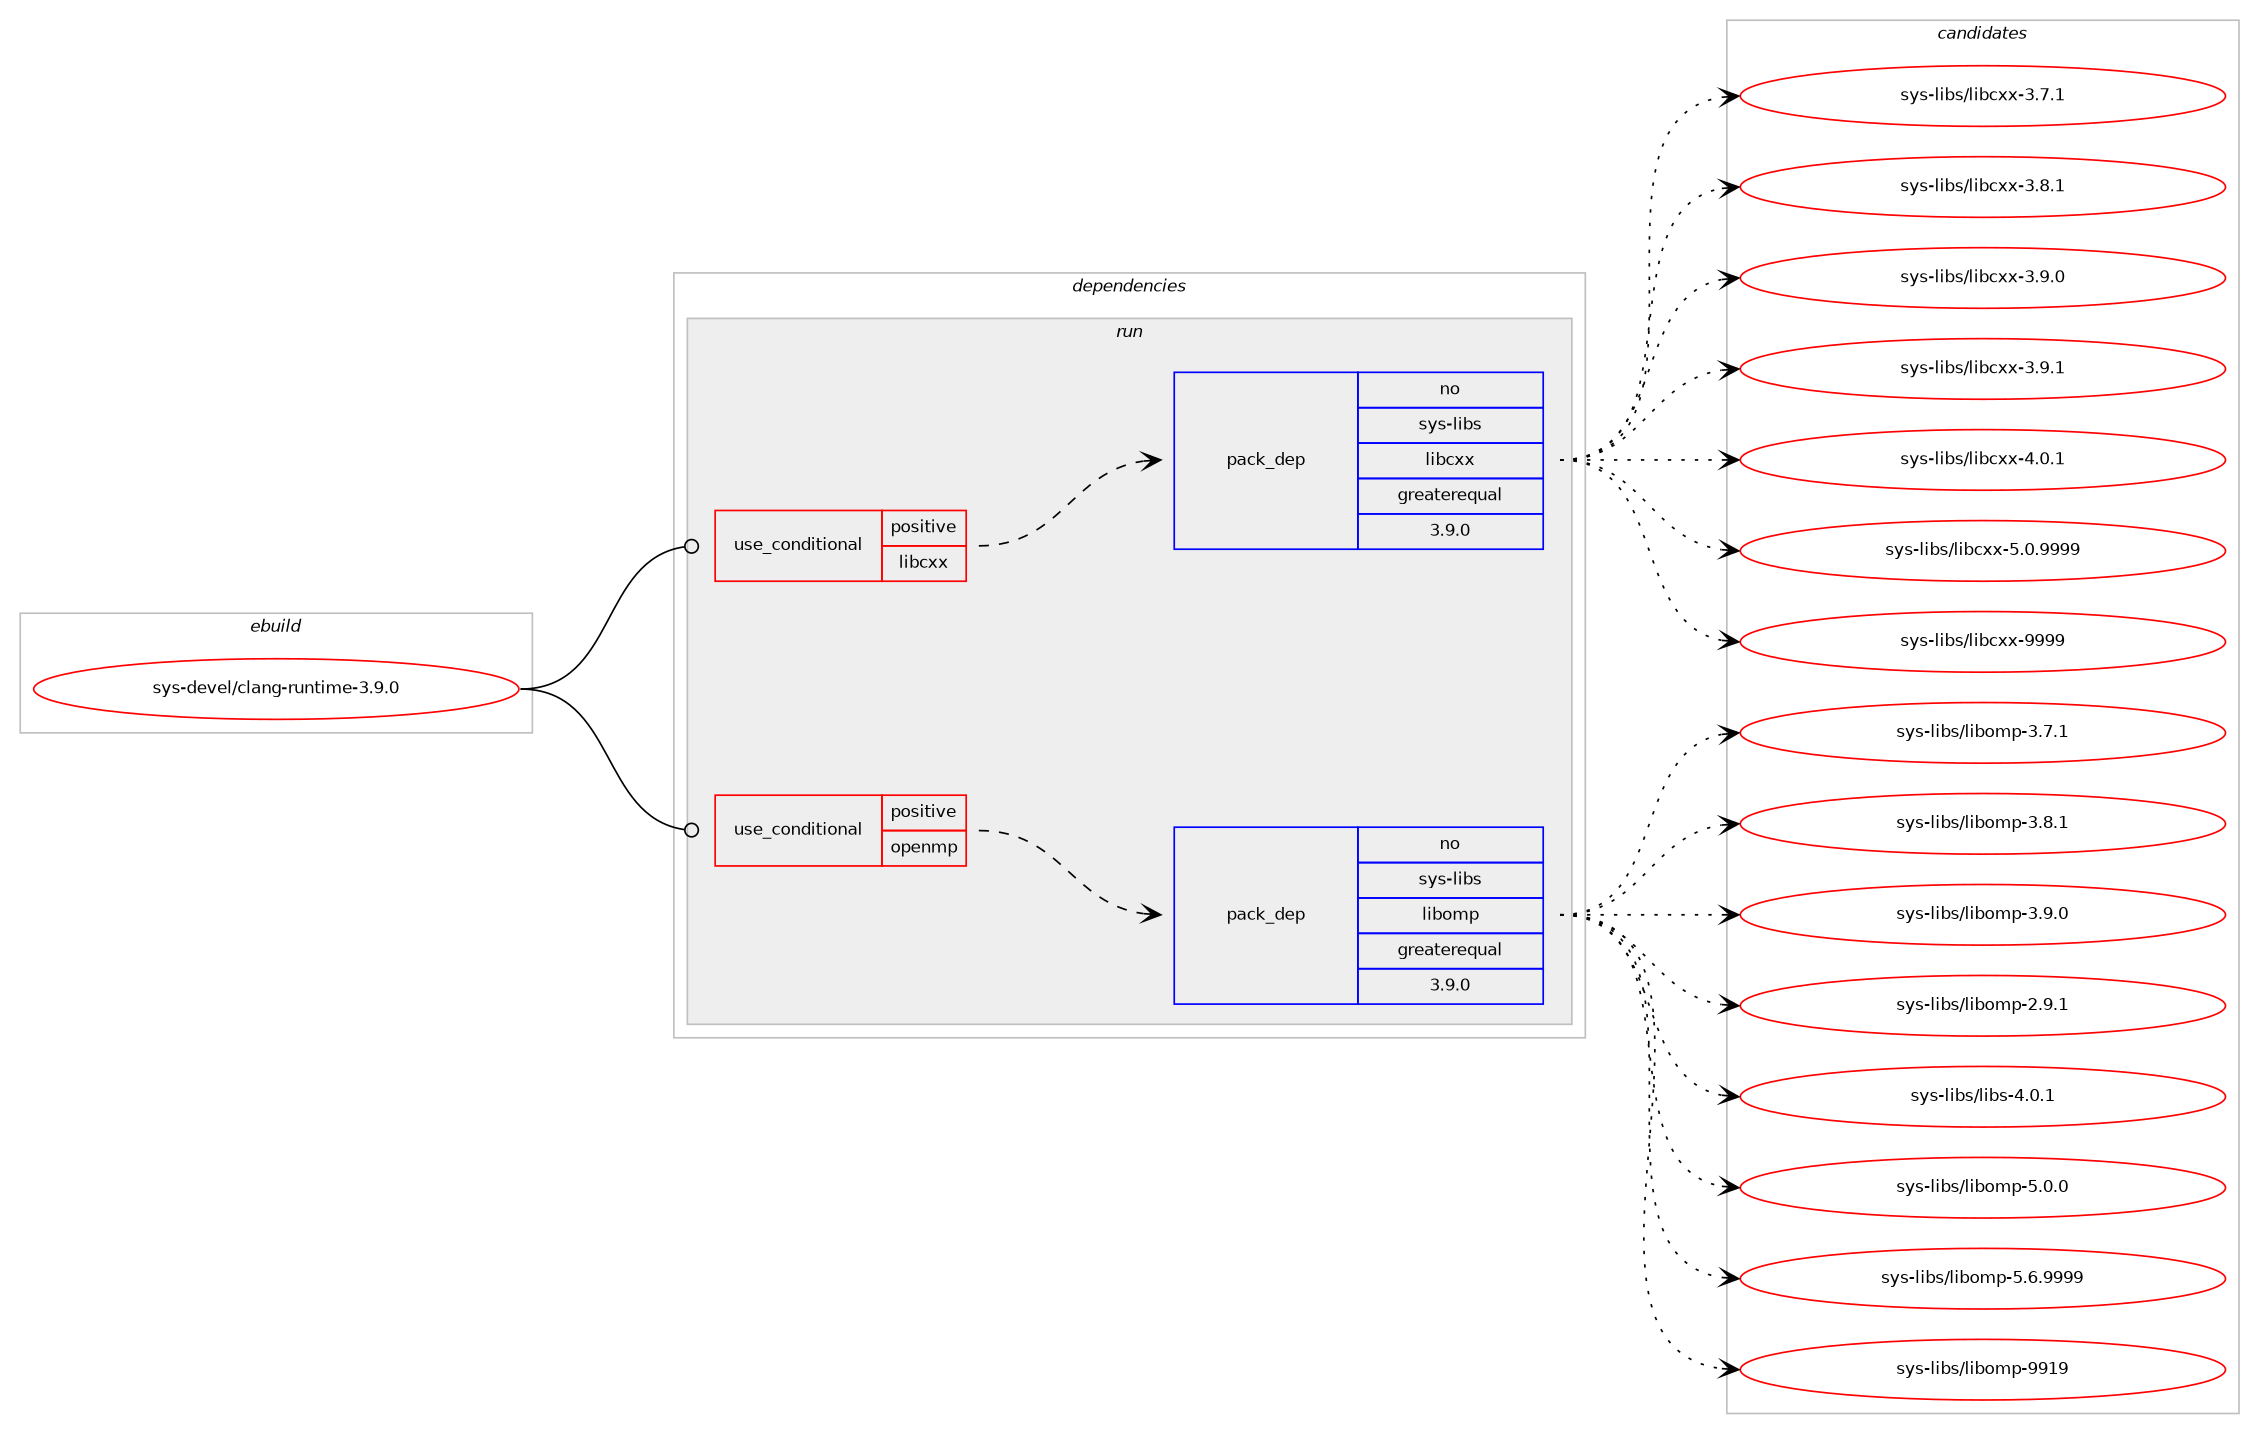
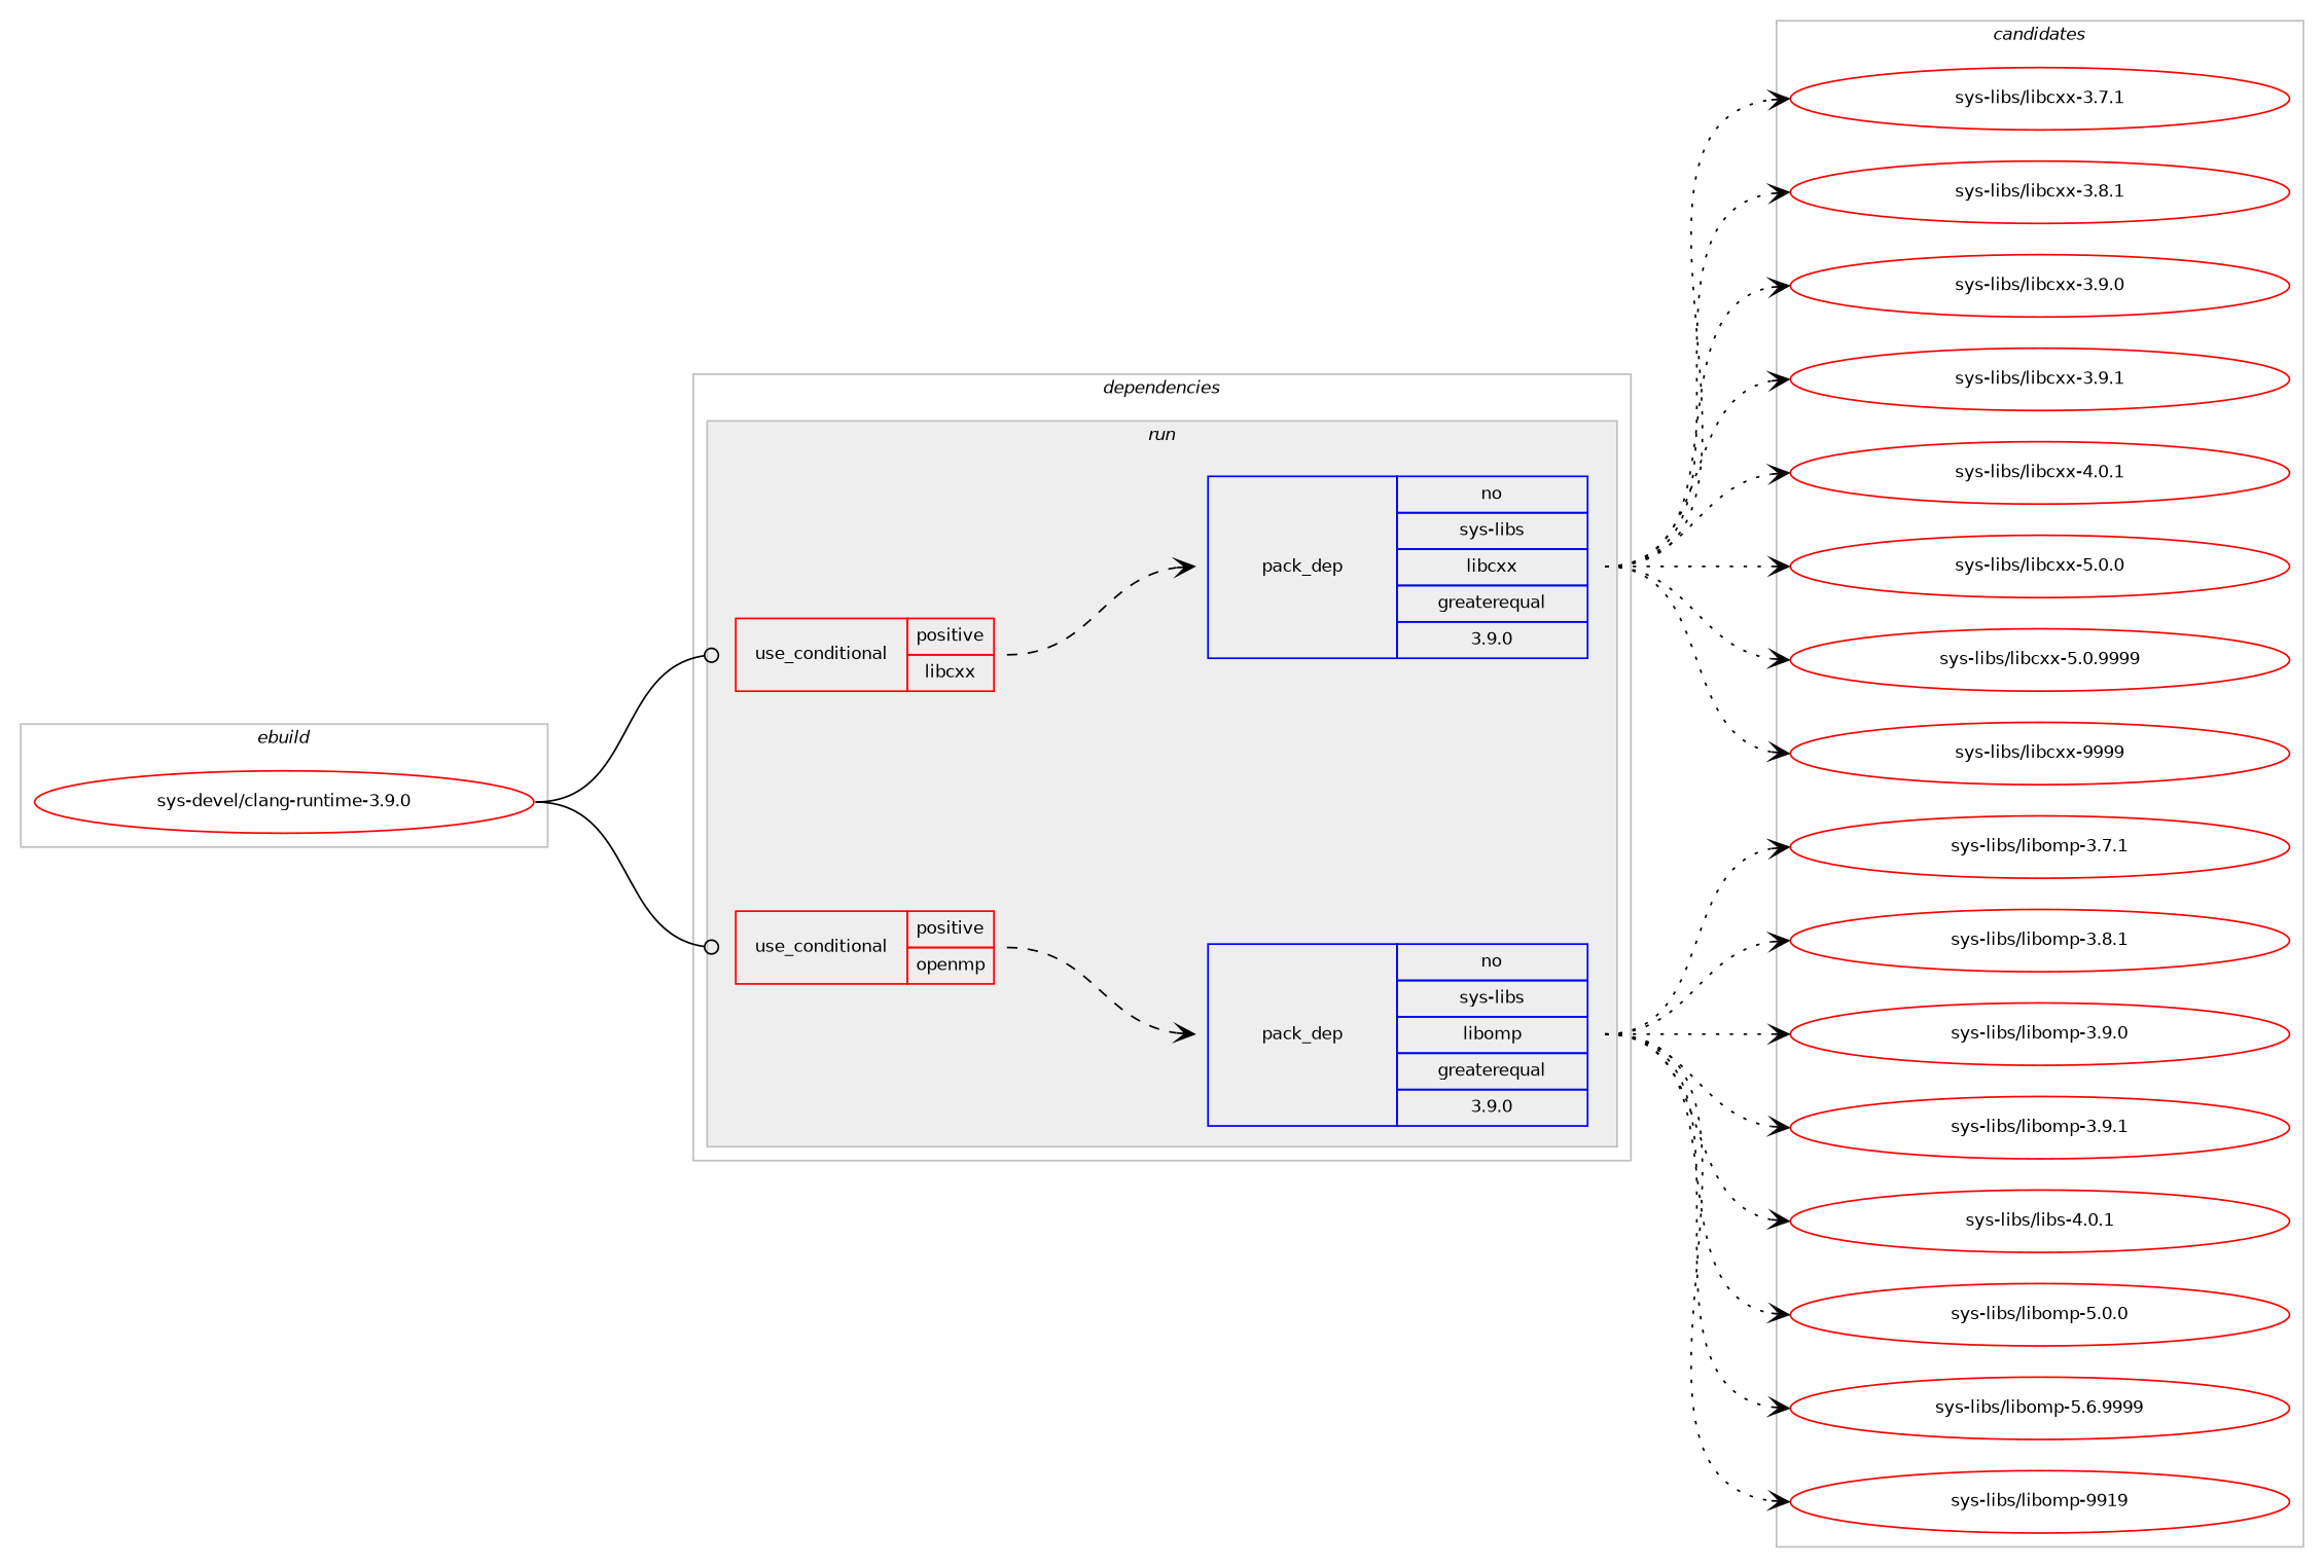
  digraph {
    compound=true
    concentrate=true
    fontname=Helvetica
    fontsize=10
    newrank=true
    rankdir=LR
    ranksep=1.5
    node [color=red fontname=Helvetica fontsize=10]
    edge [arrowhead=vee headport=w style=dotted tailport=e weight=100]
    n1 [label="sys-devel/clang-runtime-3.9.0" width=4]
    n2 [color=blue label=<<TABLE BORDER="0" CELLBORDER="1" CELLSPACING="0" CELLPADDING="4" WIDTH="220"><TR><TD ROWSPAN="6" CELLPADDING="30">pack_dep</TD></TR><TR><TD WIDTH="110">no</TD></TR><TR><TD>sys-libs</TD></TR><TR><TD>libcxx</TD></TR><TR><TD>greaterequal</TD></TR><TR><TD>3.9.0</TD></TR></TABLE>> shape=none]
    n3 [label=<<TABLE BORDER="0" CELLBORDER="1" CELLSPACING="0" CELLPADDING="4"><TR><TD ROWSPAN="3" CELLPADDING="10">use_conditional</TD></TR><TR><TD>positive</TD></TR><TR><TD>libcxx</TD></TR></TABLE>> shape=none]
    n4 [color=blue label=<<TABLE BORDER="0" CELLBORDER="1" CELLSPACING="0" CELLPADDING="4" WIDTH="220"><TR><TD ROWSPAN="6" CELLPADDING="30">pack_dep</TD></TR><TR><TD WIDTH="110">no</TD></TR><TR><TD>sys-libs</TD></TR><TR><TD>libomp</TD></TR><TR><TD>greaterequal</TD></TR><TR><TD>3.9.0</TD></TR></TABLE>> shape=none]
    n5 [label=<<TABLE BORDER="0" CELLBORDER="1" CELLSPACING="0" CELLPADDING="4"><TR><TD ROWSPAN="3" CELLPADDING="10">use_conditional</TD></TR><TR><TD>positive</TD></TR><TR><TD>openmp</TD></TR></TABLE>> shape=none]
    n6 [label="sys-libs/libcxx-3.7.1" width=4]
    n7 [label="sys-libs/libcxx-3.8.1" width=4]
    n8 [label="sys-libs/libcxx-3.9.0" width=4]
    n9 [label="sys-libs/libcxx-3.9.1" width=4]
    n10 [label="sys-libs/libcxx-4.0.1" width=4]
+   n11 [label="sys-libs/libcxx-5.0.0" width=4]
    n12 [label="sys-libs/libcxx-5.0.9999" width=4]
    n13 [label="sys-libs/libcxx-9999" width=4]
    n14 [label="sys-libs/libomp-3.7.1" width=4]
    n15 [label="sys-libs/libomp-3.8.1" width=4]
    n16 [label="sys-libs/libomp-3.9.0" width=4]
-   n17 [label="sys-libs/libomp-2.9.1" width=4]
+   n17 [label="sys-libs/libomp-3.9.1" width=4]
    n18 [label="sys-libs/libs-4.0.1" width=4]
    n19 [label="sys-libs/libomp-5.0.0" width=4]
    n20 [label="sys-libs/libomp-5.6.9999" width=4]
    n21 [label="sys-libs/libomp-9919" width=4]
    subgraph cluster_1 {
      color=gray
      label=<<i>ebuild</i>>
      rank=same
      n1
    }
    subgraph cluster_2 {
      color=gray
      label=<<i>dependencies</i>>
      subgraph cluster_3 {
        color=gray
        fillcolor="#eeeeee"
        label=<<i>compile</i>>
        style=filled
      }
      subgraph cluster_4 {
        color=gray
        fillcolor="#eeeeee"
        label=<<i>compile and run</i>>
        style=filled
      }
      subgraph cluster_5 {
        color=gray
        fillcolor="#eeeeee"
        label=<<i>run</i>>
        style=filled
        subgraph sub_6 {
          color=gray
          fillcolor="#eeeeee"
          label=<<i>run</i>>
          style=filled
          n3
          subgraph sub_7 {
            color=gray
            fillcolor="#eeeeee"
            label=<<i>run</i>>
            style=filled
            n2
          }
        }
        subgraph sub_8 {
          color=gray
          fillcolor="#eeeeee"
          label=<<i>run</i>>
          style=filled
          n5
          subgraph sub_9 {
            color=gray
            fillcolor="#eeeeee"
            label=<<i>run</i>>
            style=filled
            n4
          }
        }
      }
    }
    subgraph cluster_10 {
      color=gray
      label=<<i>candidates</i>>
      rank=same
      subgraph sub_11 {
        color=black
        label=<<i>candidates</i>>
        nodesep=1
        rank=same
        n6
        n7
        n8
        n9
        n10
+       n11
        n12
        n13
      }
      subgraph sub_12 {
        color=black
        label=<<i>candidates</i>>
        nodesep=1
        rank=same
        n14
        n15
        n16
        n17
        n18
        n19
        n20
        n21
      }
    }
    n1 -> n3 [arrowhead=odot style=solid weight=20]
    n1 -> n5 [arrowhead=odot style=solid weight=20]
    n2 -> n6
    n2 -> n7
    n2 -> n8
    n2 -> n9
    n2 -> n10
+   n2 -> n11
    n2 -> n12
    n2 -> n13
    n3 -> n2 [style=dashed weight=20]
    n4 -> n14
    n4 -> n15
    n4 -> n16
    n4 -> n17
    n4 -> n18
    n4 -> n19
    n4 -> n20
    n4 -> n21
    n5 -> n4 [style=dashed weight=20]
  }
